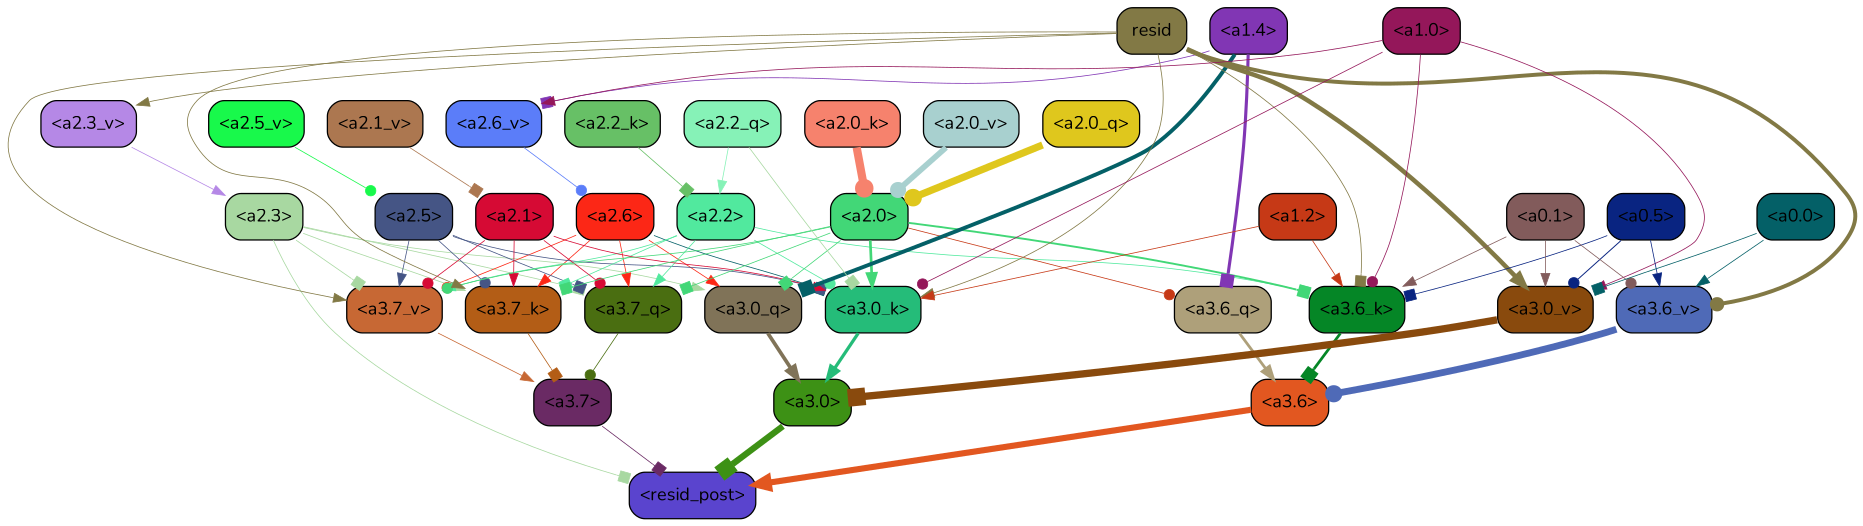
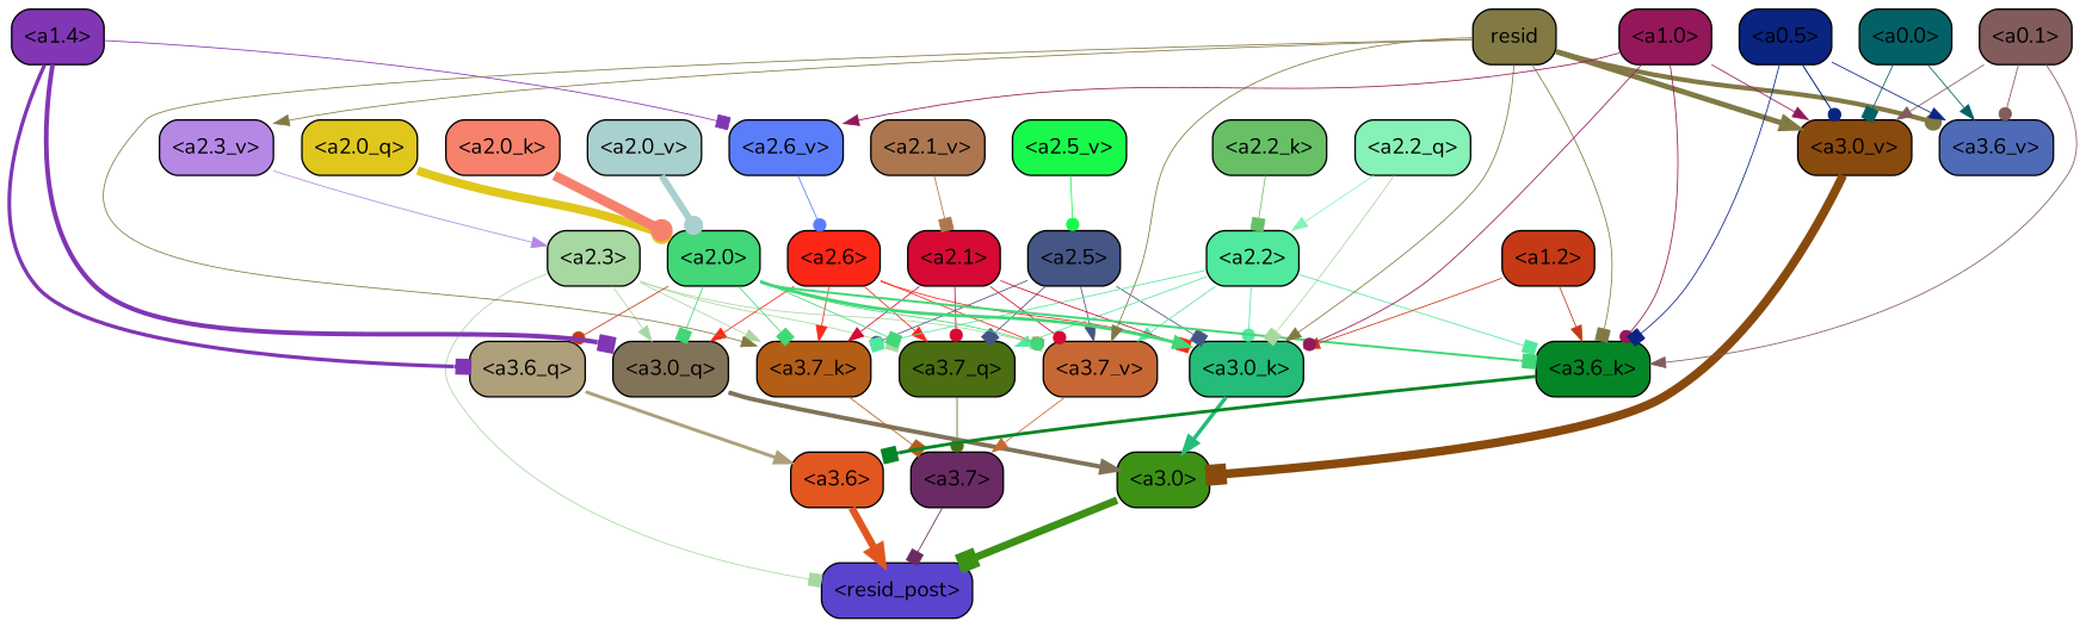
  strict digraph {
    fontname=Nunito
    splines=true
    node [color=black fontname=Nunito shape=box style="filled, rounded"]
    edge [arrowhead=normal color="#827945" fontname=Nunito penwidth=0.6]
    "<a3.7>" [fillcolor="#6a2a64"]
    "<resid_post>" [fillcolor="#5a44ce"]
    "<a3.6>" [fillcolor="#e25720"]
    "<a3.0>" [fillcolor="#3d9115"]
    "<a2.3>" [fillcolor="#a8d8a1"]
    "<a3.7_q>" [fillcolor="#4a6e11"]
    "<a3.0_q>" [fillcolor="#807358"]
    "<a3.7_k>" [fillcolor="#b35d16"]
    "<a3.7_v>" [fillcolor="#c76834"]
    "<a3.0_k>" [fillcolor="#25bc79"]
    "<a3.6_q>" [fillcolor="#aea07a"]
    "<a3.6_k>" [fillcolor="#058626"]
    "<a3.6_v>" [fillcolor="#4f6ab7"]
    "<a3.0_v>" [fillcolor="#894a0d"]
    "<a2.6>" [fillcolor="#fc2716"]
    "<a2.5>" [fillcolor="#455585"]
    "<a2.2>" [fillcolor="#51e99e"]
    "<a2.1>" [fillcolor="#d60a34"]
    "<a2.0>" [fillcolor="#42d777"]
    "<a1.4>" [fillcolor="#8136b4"]
    "<a2.6_v>" [fillcolor="#5b7df9"]
    n22 [fillcolor="#827945" label=resid]
    "<a2.3_v>" [fillcolor="#b588e6"]
    "<a1.2>" [fillcolor="#c63916"]
    "<a1.0>" [fillcolor="#94175a"]
    "<a0.5>" [fillcolor="#092481"]
    "<a0.1>" [fillcolor="#825b5b"]
    "<a0.0>" [fillcolor="#046067"]
    "<a2.2_q>" [fillcolor="#86f2b7"]
    "<a2.0_q>" [fillcolor="#dfc71d"]
    "<a2.2_k>" [fillcolor="#67c066"]
    "<a2.0_k>" [fillcolor="#f6826d"]
    "<a2.5_v>" [fillcolor="#18f94b"]
    "<a2.1_v>" [fillcolor="#ac7750"]
    "<a2.0_v>" [fillcolor="#a8d0cf"]
    "<a3.7>" -> "<resid_post>" [arrowhead=box color="#6a2a64"]
    "<a3.6>" -> "<resid_post>" [color="#e25720" penwidth=4.7534414529800415]
    "<a3.0>" -> "<resid_post>" [arrowhead=box color="#3d9115" penwidth=4.898576855659485]
    "<a2.3>" -> "<resid_post>" [arrowhead=box color="#a8d8a1"]
    "<a2.3>" -> "<a3.7_q>" [arrowhead=box color="#a8d8a1"]
    "<a2.3>" -> "<a3.0_q>" [color="#a8d8a1"]
    "<a2.3>" -> "<a3.7_k>" [color="#a8d8a1"]
    "<a2.3>" -> "<a3.7_v>" [arrowhead=box color="#a8d8a1"]
    "<a3.7_q>" -> "<a3.7>" [arrowhead=dot color="#4a6e11"]
    "<a3.0_q>" -> "<a3.0>" [color="#807358" penwidth=2.870753765106201]
    "<a3.7_k>" -> "<a3.7>" [arrowhead=box color="#b35d16"]
    "<a3.7_v>" -> "<a3.7>" [color="#c76834"]
    "<a3.0_k>" -> "<a3.0>" [color="#25bc79" penwidth=2.520303964614868]
    "<a3.6_q>" -> "<a3.6>" [color="#aea07a" penwidth=2.160832464694977]
    "<a3.6_k>" -> "<a3.6>" [arrowhead=box color="#058626" penwidth=2.13908451795578]
-   "<a3.6_v>" -> "<a3.6>" [arrowhead=dot color="#4f6ab7" penwidth=5.297133803367615]
    "<a3.0_v>" -> "<a3.0>" [arrowhead=box color="#894a0d" penwidth=5.680712580680847]
    "<a2.6>" -> "<a3.7_q>" [color="#fc2716"]
    "<a2.6>" -> "<a3.0_q>" [color="#fc2716"]
    "<a2.6>" -> "<a3.7_k>" [color="#fc2716"]
    "<a2.6>" -> "<a3.7_v>" [arrowhead=dot color="#fc2716"]
-   "<a2.6>" -> "<a3.0_k>" [arrowhead=box color="#046067"]
+   "<a2.6>" -> "<a3.0_k>" [arrowhead=box color="#fc2716"]
    "<a2.5>" -> "<a3.7_q>" [arrowhead=box color="#455585"]
    "<a2.5>" -> "<a3.7_k>" [arrowhead=dot color="#455585"]
    "<a2.5>" -> "<a3.7_v>" [color="#455585"]
    "<a2.5>" -> "<a3.0_k>" [arrowhead=box color="#455585"]
    "<a2.2>" -> "<a3.7_q>" [color="#51e99e"]
    "<a2.2>" -> "<a3.7_k>" [arrowhead=box color="#51e99e"]
    "<a2.2>" -> "<a3.7_v>" [color="#51e99e"]
    "<a2.2>" -> "<a3.0_k>" [arrowhead=dot color="#51e99e"]
    "<a2.2>" -> "<a3.6_k>" [arrowhead=box color="#51e99e"]
    "<a2.1>" -> "<a3.7_q>" [arrowhead=dot color="#d60a34"]
    "<a2.1>" -> "<a3.7_k>" [color="#d60a34"]
    "<a2.1>" -> "<a3.7_v>" [arrowhead=dot color="#d60a34"]
    "<a2.1>" -> "<a3.0_k>" [color="#d60a34"]
    "<a2.0>" -> "<a3.7_q>" [arrowhead=box color="#42d777"]
    "<a2.0>" -> "<a3.0_q>" [arrowhead=box color="#42d777"]
    "<a2.0>" -> "<a3.7_k>" [arrowhead=box color="#42d777"]
    "<a2.0>" -> "<a3.7_v>" [arrowhead=dot color="#42d777"]
    "<a2.0>" -> "<a3.0_k>" [color="#42d777" penwidth=2.095262974500656]
    "<a2.0>" -> "<a3.6_q>" [arrowhead=dot color="#c63916"]
    "<a2.0>" -> "<a3.6_k>" [arrowhead=box color="#42d777" penwidth=1.4807794839143753]
-   "<a1.4>" -> "<a3.0_q>" [arrowhead=box color="#046067" penwidth=3.0341034531593323]
+   "<a1.4>" -> "<a3.0_q>" [arrowhead=box color="#8136b4" penwidth=3.0341034531593323]
    "<a1.4>" -> "<a3.6_q>" [arrowhead=box color="#8136b4" penwidth=2.425799250602722]
    "<a1.4>" -> "<a2.6_v>" [arrowhead=box color="#8136b4"]
    "<a2.6_v>" -> "<a2.6>" [arrowhead=dot color="#5b7df9"]
    n22 -> "<a3.7_k>"
    n22 -> "<a3.7_v>"
    n22 -> "<a3.0_k>"
    n22 -> "<a3.6_k>" [arrowhead=box]
    n22 -> "<a3.6_v>" [arrowhead=dot penwidth=3.067279100418091]
    n22 -> "<a3.0_v>" [penwidth=3.5202720761299133]
    n22 -> "<a2.3_v>"
    "<a2.3_v>" -> "<a2.3>" [color="#b588e6"]
    "<a1.2>" -> "<a3.0_k>" [color="#c63916"]
    "<a1.2>" -> "<a3.6_k>" [color="#c63916"]
    "<a1.0>" -> "<a3.0_k>" [arrowhead=dot color="#94175a"]
    "<a1.0>" -> "<a3.6_k>" [arrowhead=dot color="#94175a"]
    "<a1.0>" -> "<a3.0_v>" [color="#94175a"]
    "<a1.0>" -> "<a2.6_v>" [color="#94175a"]
    "<a0.5>" -> "<a3.6_k>" [arrowhead=box color="#092481"]
    "<a0.5>" -> "<a3.6_v>" [color="#092481"]
    "<a0.5>" -> "<a3.0_v>" [arrowhead=dot color="#092481" penwidth=0.764040544629097]
    "<a0.1>" -> "<a3.6_k>" [color="#825b5b"]
    "<a0.1>" -> "<a3.6_v>" [arrowhead=dot color="#825b5b"]
    "<a0.1>" -> "<a3.0_v>" [color="#825b5b"]
    "<a0.0>" -> "<a3.6_v>" [color="#046067"]
    "<a0.0>" -> "<a3.0_v>" [arrowhead=box color="#046067"]
    "<a2.2_q>" -> "<a3.0_k>" [arrowhead=box color="#a8d8a1"]
    "<a2.2_q>" -> "<a2.2>" [color="#86f2b7" arrowhead=""]
    "<a2.0_q>" -> "<a2.0>" [arrowhead=dot color="#dfc71d" penwidth=5.606565475463867]
    "<a2.2_k>" -> "<a2.2>" [arrowhead=box color="#67c066"]
    "<a2.0_k>" -> "<a2.0>" [arrowhead=dot color="#f6826d" penwidth=6.344284534454346]
    "<a2.5_v>" -> "<a2.5>" [arrowhead=dot color="#18f94b"]
    "<a2.1_v>" -> "<a2.1>" [arrowhead=box color="#ac7750"]
    "<a2.0_v>" -> "<a2.0>" [arrowhead=dot color="#a8d0cf" penwidth=4.422677040100098]
  }
